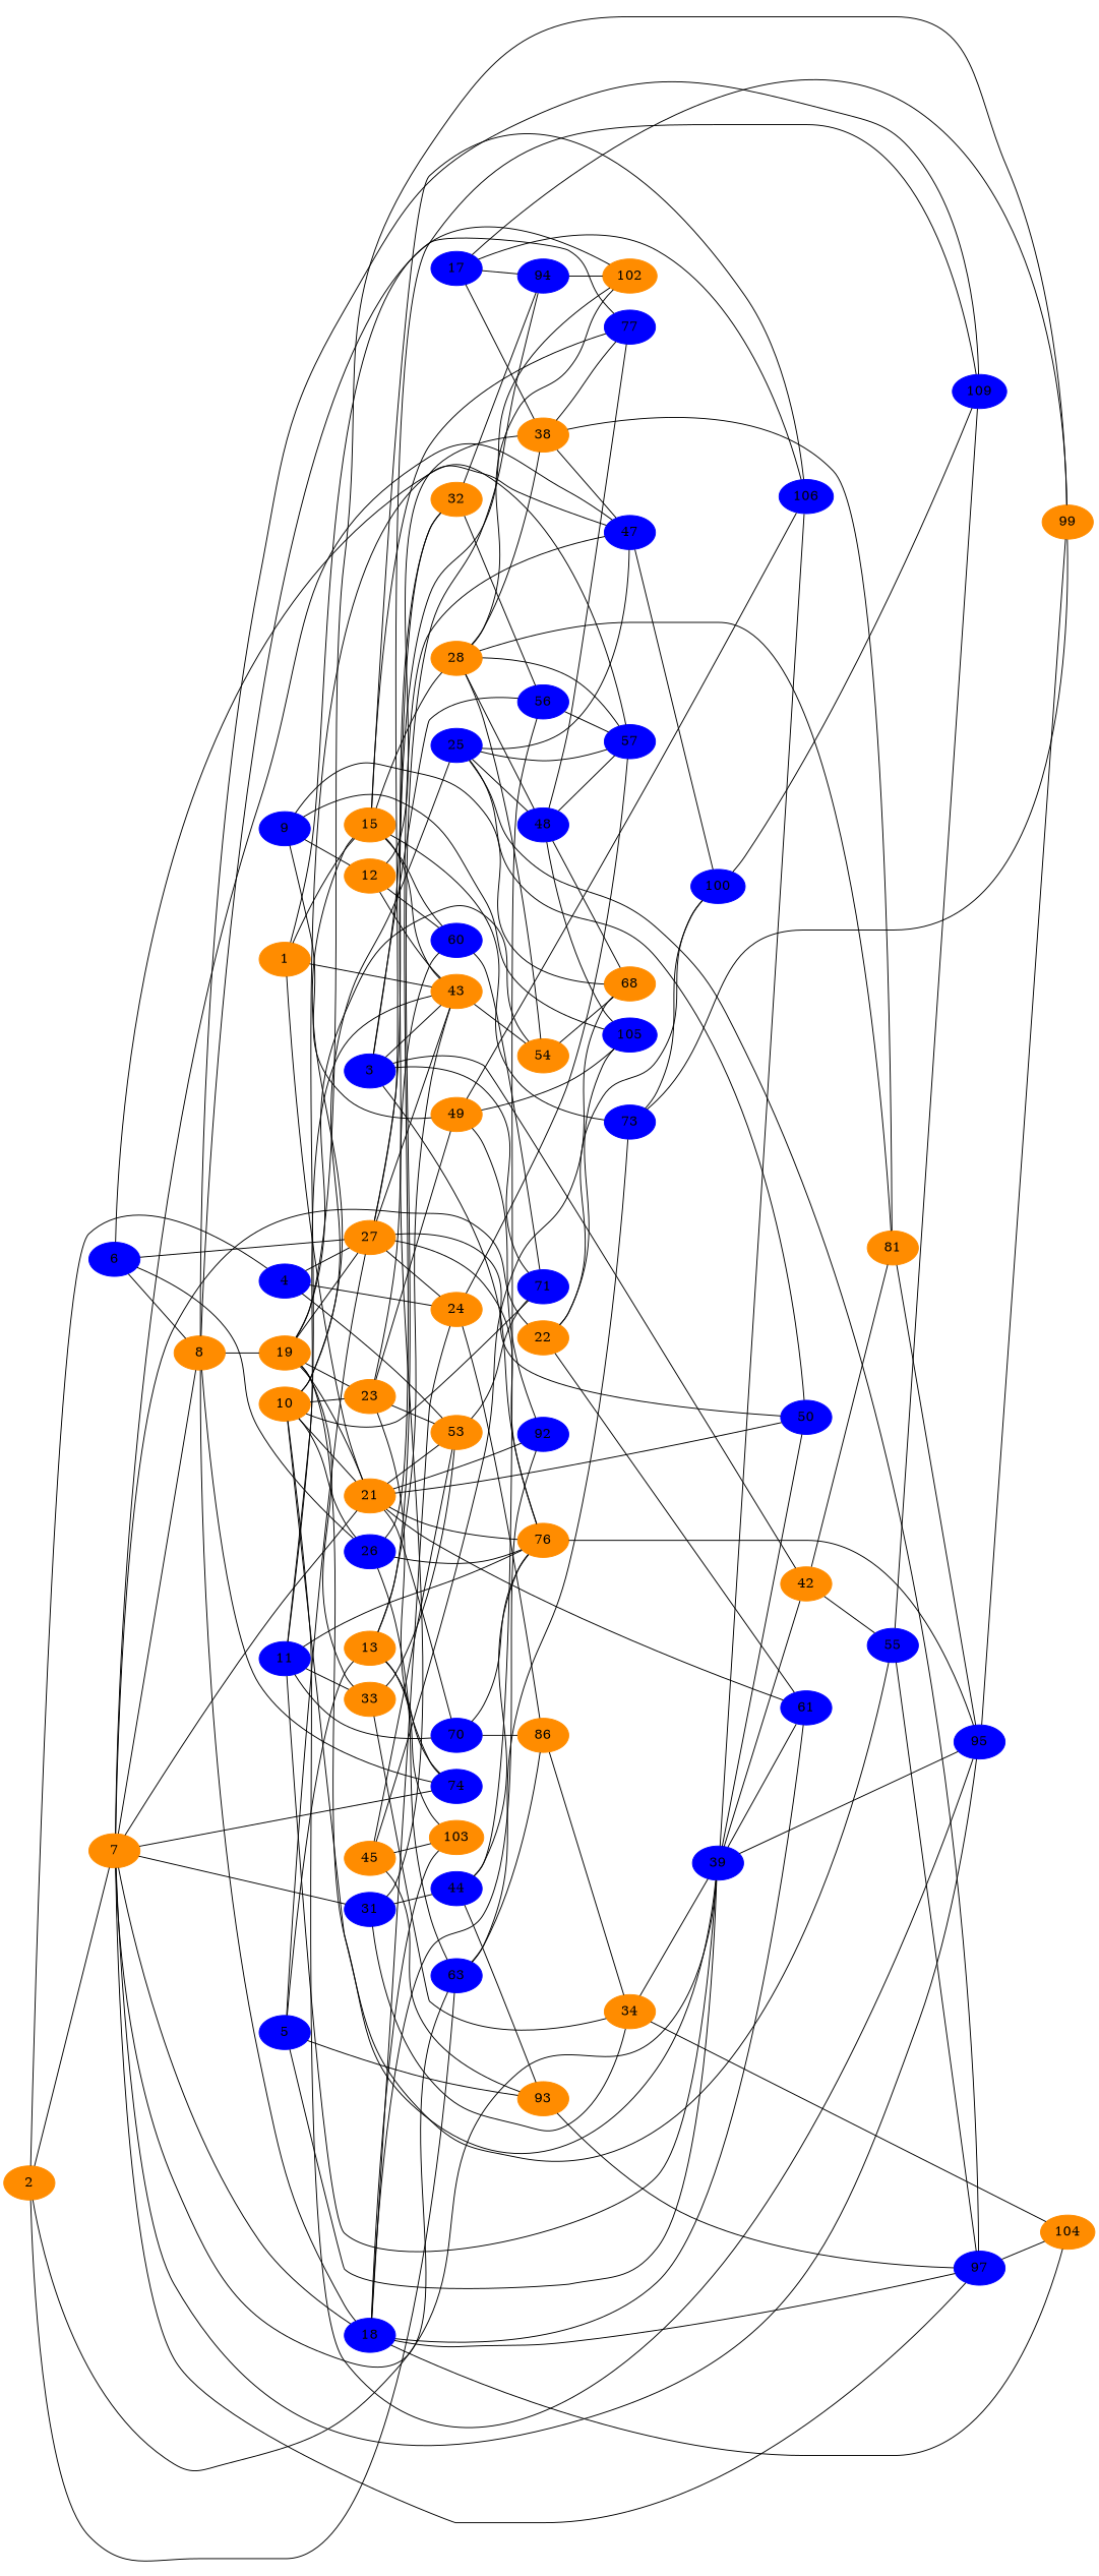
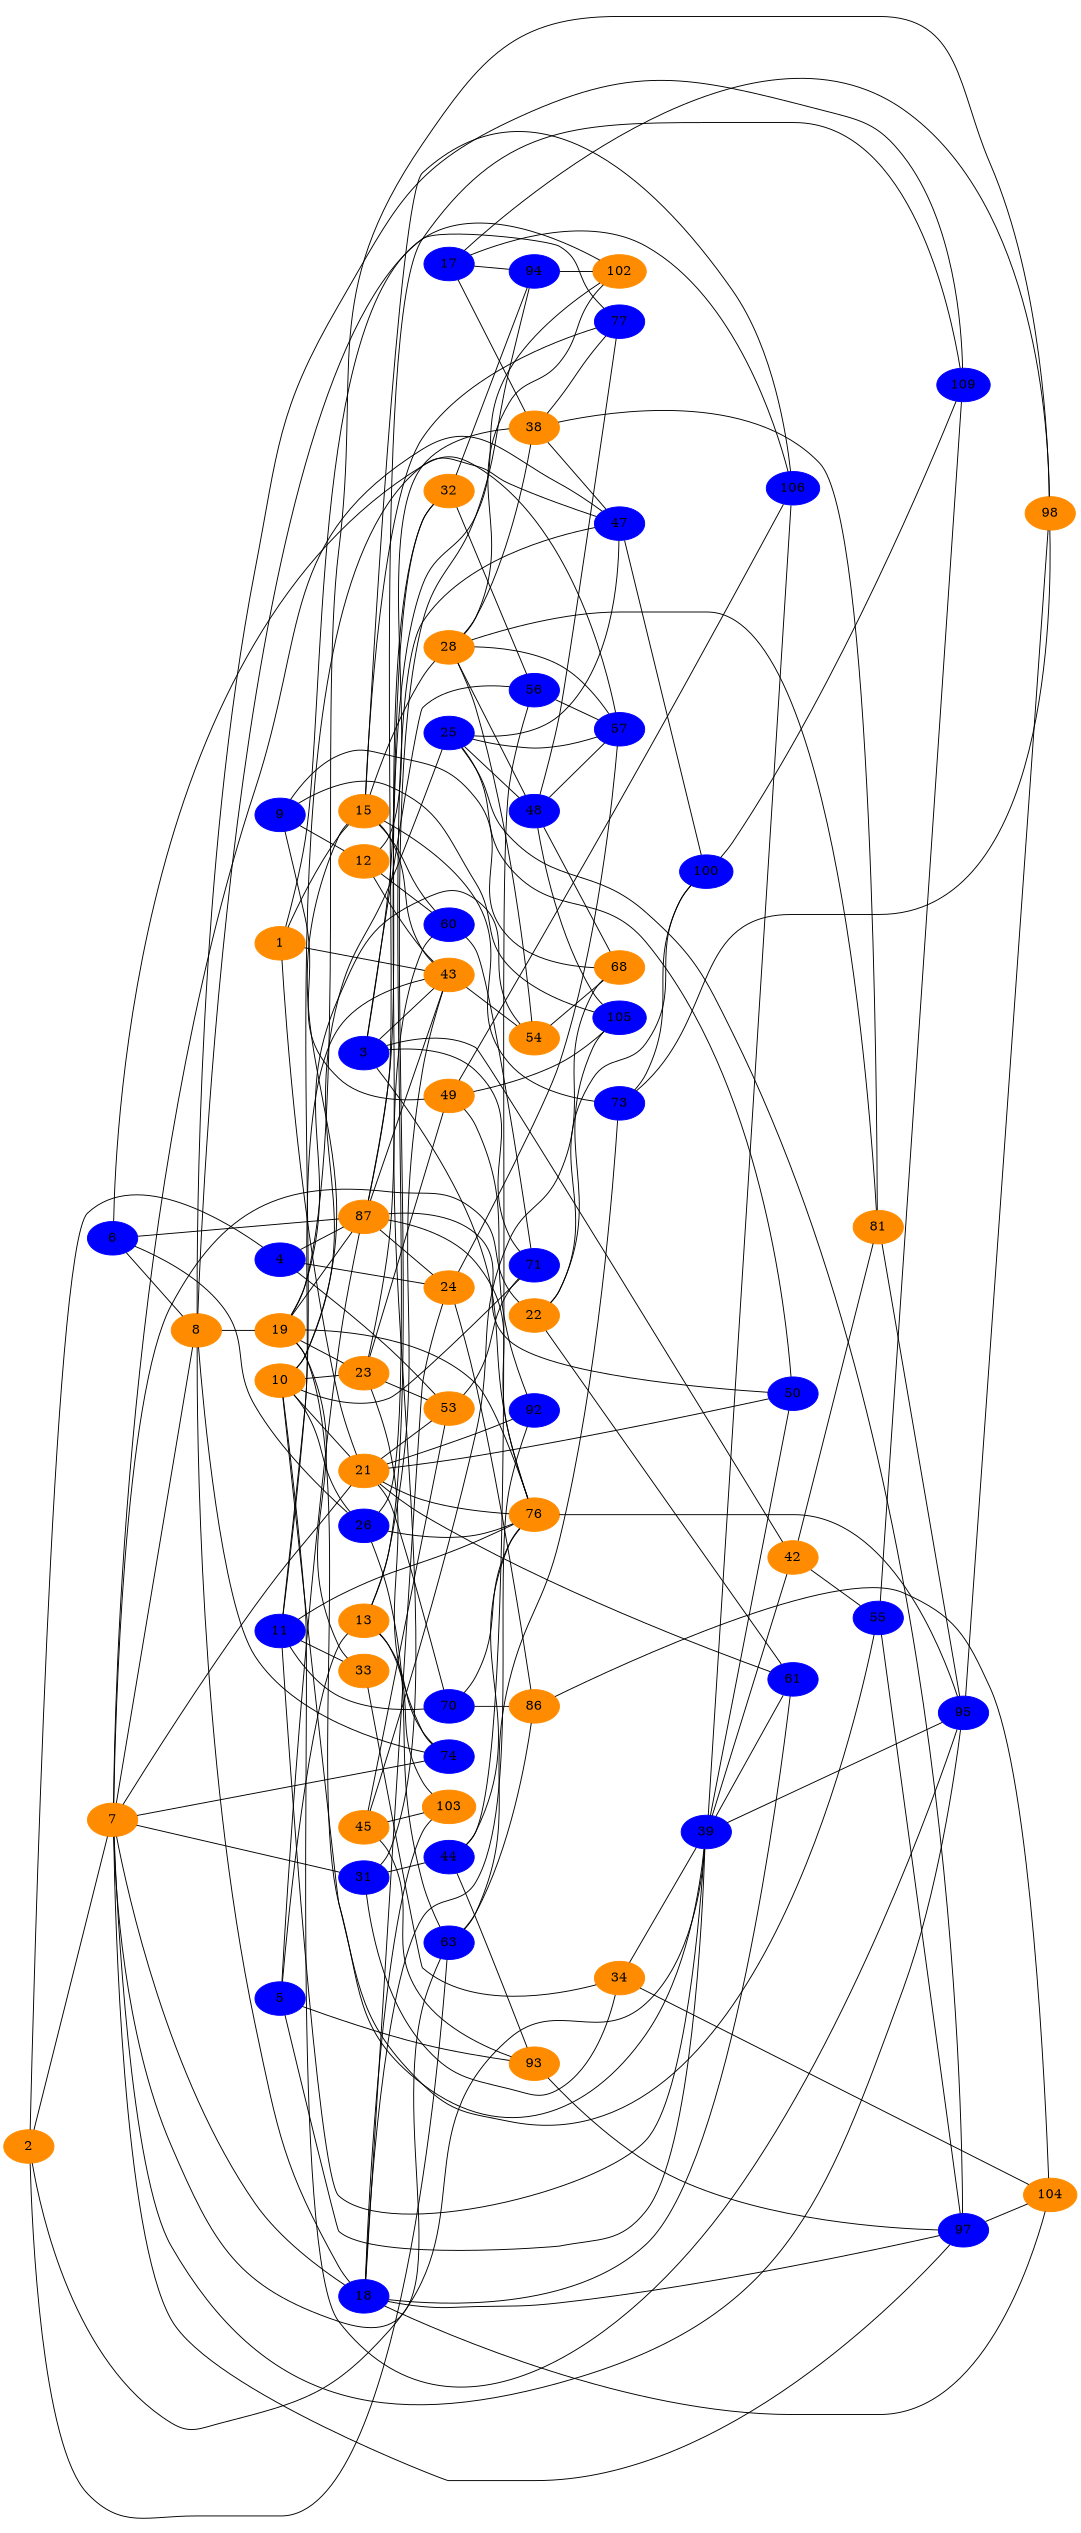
  graph {
    rankdir=LR
    node [color=blue style=filled]
    15 [color=darkorange super="+36+64"]
    43 [color=darkorange super="+88+85"]
    28 [color=darkorange super="+98"]
    77
    60
    73
    106
    1 [color=darkorange]
    21 [color=darkorange super="+69+116"]
    102 [color=darkorange]
    76 [color=darkorange super="+84+96"]
    53 [color=darkorange super="+79"]
    70
    61
    92
    50
    54 [color=darkorange]
    2 [color=darkorange super="+91"]
    4
    7 [color=darkorange super="+14"]
    39 [super="+58+67+111"]
    63 [super="+83"]
    24 [color=darkorange]
-   27 [color=darkorange super="+75+35+46"]
+   27 [color=darkorange super="+75+35+46" label=87]
    8 [color=darkorange super="+72+66"]
    18 [super="+101"]
    22 [color=darkorange]
    31
    47 [super="+112+65"]
    74
    95 [super="+108"]
    97 [super="+107"]
    42 [color=darkorange]
    86 [color=darkorange]
    103 [color=darkorange]
    3 [super="+51"]
    32 [color=darkorange]
    56
    71
    94
    55
    81 [color=darkorange]
    57 [super="+62"]
    109
    5
    13 [color=darkorange]
    93 [color=darkorange]
    19 [color=darkorange super="+52"]
    6
    26 [super="+115"]
    104 [color=darkorange]
    105
    100
    34 [color=darkorange]
    44
    49 [color=darkorange super="+59+82"]
-   99 [color=darkorange]
+   99 [color=darkorange label=98]
    23 [color=darkorange super="+78"]
    33 [color=darkorange]
    38 [color=darkorange super="+90"]
    48 [super="+89"]
    9
    12 [color=darkorange]
    68 [color=darkorange]
    10 [color=darkorange super="+16"]
    25 [super="+41"]
    11 [super="+29"]
    17
    45 [color=darkorange]
    15 -- 43
    15 -- 28
    15 -- 77
    15 -- 60
    15 -- 73
    15 -- 106
    43 -- 54
    28 -- 102
    28 -- 54
    28 -- 81
    28 -- 57
    28 -- 38
    28 -- 48
    60 -- 71
    73 -- 100
    73 -- 99
    1 -- 15
    1 -- 43
    1 -- 21
    1 -- 102
    21 -- 76
    21 -- 53
    21 -- 70
    21 -- 61
    21 -- 92
    21 -- 50
    76 -- 95
    53 -- 71
    70 -- 76
    70 -- 86
    54 -- 68
    2 -- 4
    2 -- 7
    2 -- 39
    2 -- 63
    4 -- 53
    4 -- 24
    4 -- 27
    7 -- 21
    7 -- 63
    7 -- 8
    7 -- 18
    7 -- 22
    7 -- 31
    7 -- 47
    7 -- 74
    7 -- 95
    7 -- 97
    39 -- 106
    39 -- 61
    39 -- 50
    39 -- 95
    39 -- 42
    63 -- 73
    63 -- 86
    24 -- 86
    24 -- 57
    27 -- 43
    27 -- 76
    27 -- 50
    27 -- 24
    27 -- 32
    27 -- 109
    8 -- 77
    8 -- 18
    8 -- 74
    8 -- 109
    8 -- 19
    18 -- 61
    18 -- 92
    18 -- 24
    18 -- 97
    18 -- 103
    18 -- 104
    22 -- 61
    22 -- 105
    22 -- 100
    31 -- 60
    31 -- 34
    31 -- 44
    47 -- 100
    95 -- 99
    97 -- 104
    42 -- 55
    42 -- 81
-   86 -- 34
+   86 -- 104
    3 -- 43
    3 -- 76
    3 -- 42
    3 -- 32
    3 -- 56
    3 -- 71
    32 -- 56
    32 -- 94
    56 -- 57
    94 -- 102
    55 -- 97
    55 -- 109
    81 -- 95
    5 -- 39
    5 -- 27
    5 -- 13
    5 -- 93
    13 -- 43
    13 -- 74
    13 -- 103 [weight=2]
    13 -- 94
    93 -- 97
-   19 -- 21
+   19 -- 76
    19 -- 54
    19 -- 27
    19 -- 55
    19 -- 99
    19 -- 23
    19 -- 33
    6 -- 27
    6 -- 8
    6 -- 57
    6 -- 26
    26 -- 76
    26 -- 63 [weight=2]
    26 -- 47
    100 -- 109
    34 -- 39
    34 -- 104
    44 -- 76
    44 -- 56
    44 -- 93
    49 -- 106
    49 -- 92 [weight=2]
    49 -- 105
    23 -- 102
    23 -- 53
    23 -- 74
    23 -- 49
-   33 -- 53
    33 -- 34
    38 -- 77
    38 -- 47
    38 -- 81
    48 -- 77
    48 -- 57
    48 -- 105
    48 -- 68
    9 -- 105
    9 -- 49
    9 -- 12
    9 -- 68
    12 -- 43
    12 -- 60
    12 -- 38
    10 -- 15
    10 -- 21
    10 -- 39
    10 -- 95
    10 -- 71
    10 -- 26
    10 -- 23
    10 -- 25
    25 -- 50
    25 -- 47
    25 -- 97
    25 -- 57
    25 -- 48
    11 -- 43
    11 -- 76
    11 -- 70
    11 -- 39
    11 -- 47
    11 -- 33
    17 -- 106
    17 -- 94
    17 -- 99
    17 -- 38
    45 -- 53
    45 -- 103
    45 -- 93
    45 -- 68
  }
